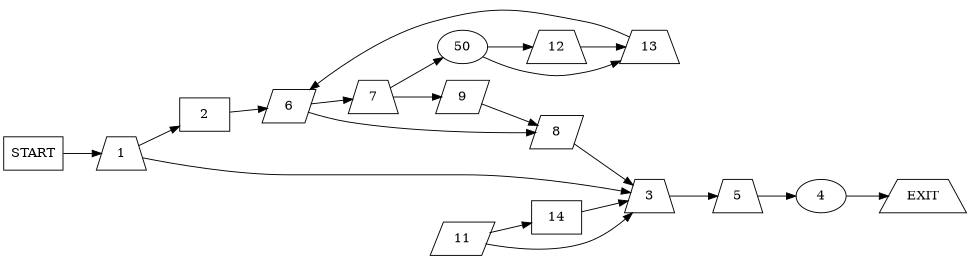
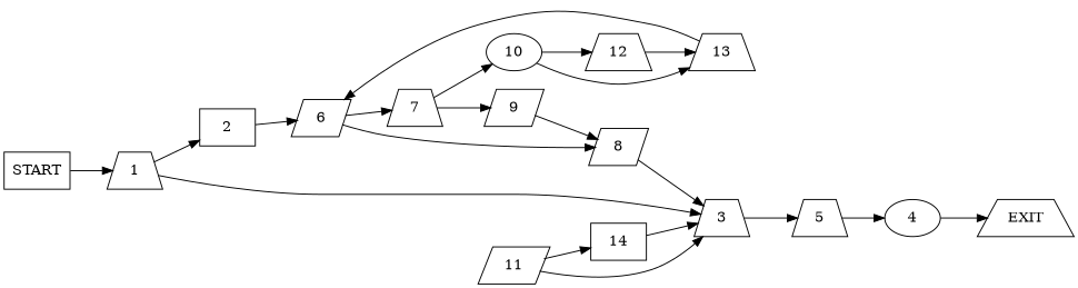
  digraph {
    rankdir=LR
    node [shape=trapezium]
    n1 [label=START shape=box]
    1
    2 [shape=box]
    3
    n5 [label=EXIT]
    6 [shape=parallelogram]
    5
    7
    8 [shape=parallelogram]
    4 [shape=ellipse]
    9 [shape=parallelogram]
-   10 [shape=ellipse label=50]
+   10 [shape=ellipse]
    12
    13
    11 [shape=parallelogram]
    14 [shape=box]
    n1 -> 1
    1 -> 2
    1 -> 3
    2 -> 6
    3 -> 5
    6 -> 7
    6 -> 8
    5 -> 4
    7 -> 9
    7 -> 10
    8 -> 3
    4 -> n5
    9 -> 8
    10 -> 12
    10 -> 13
    12 -> 13
    13 -> 6
    11 -> 3
    11 -> 14
    14 -> 3
  }
